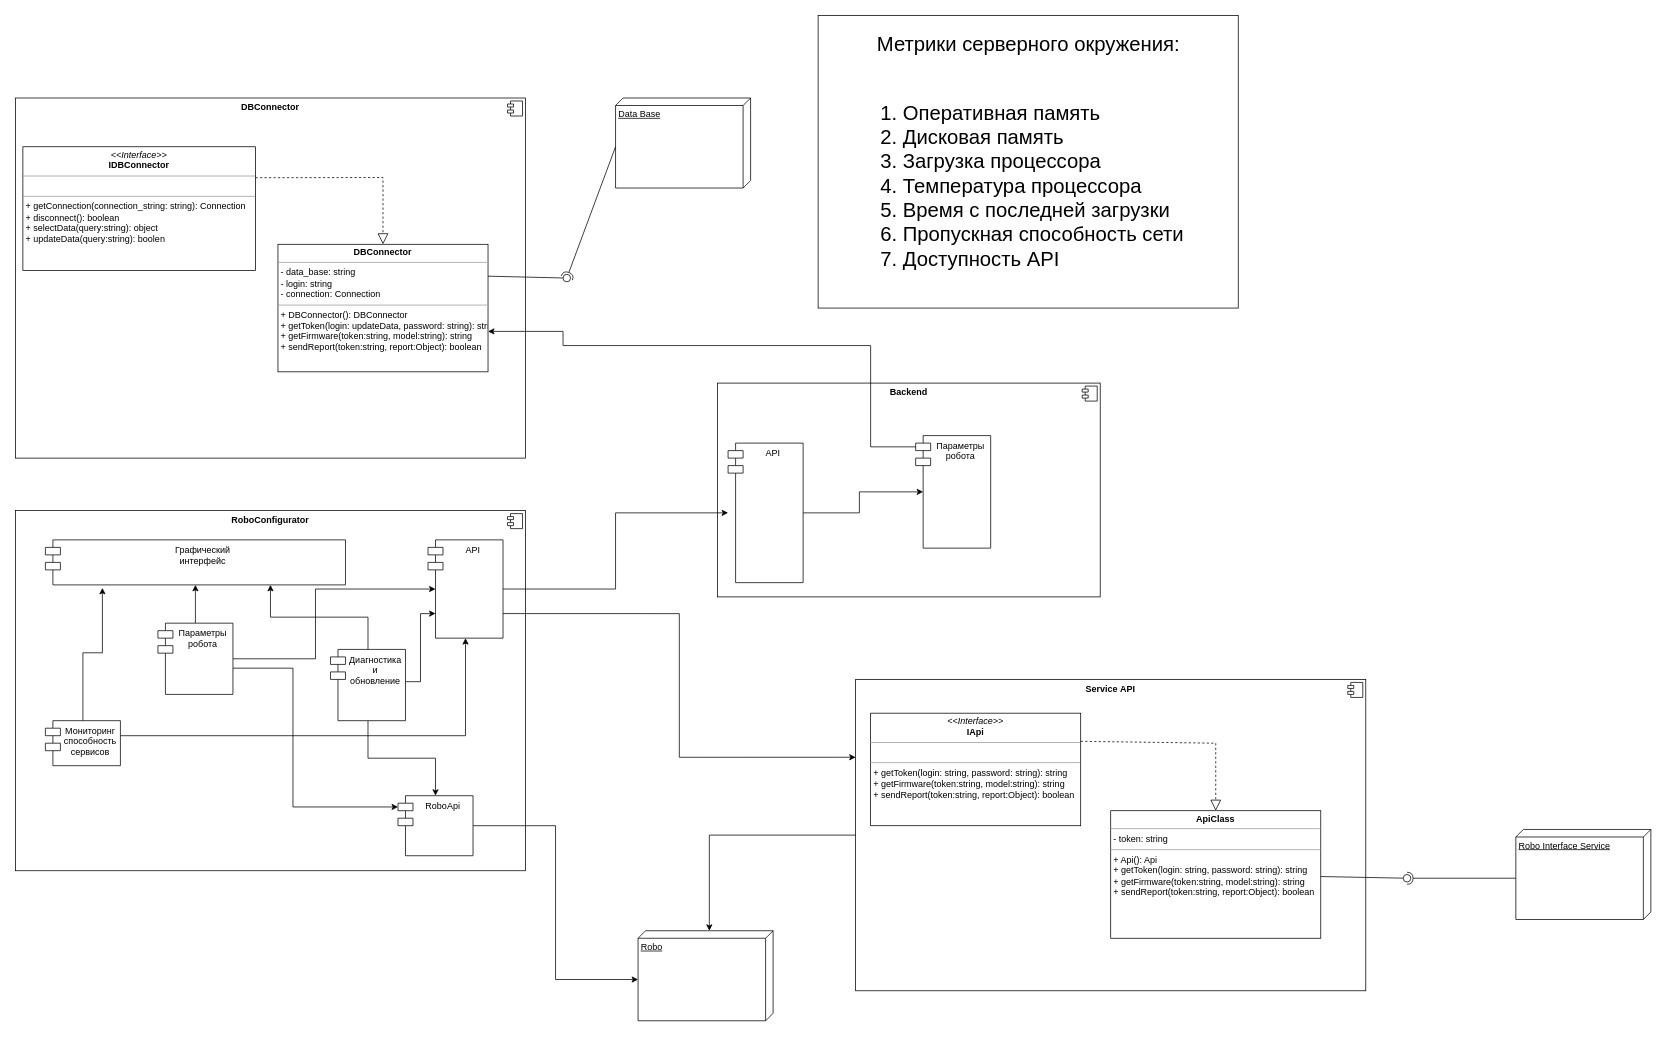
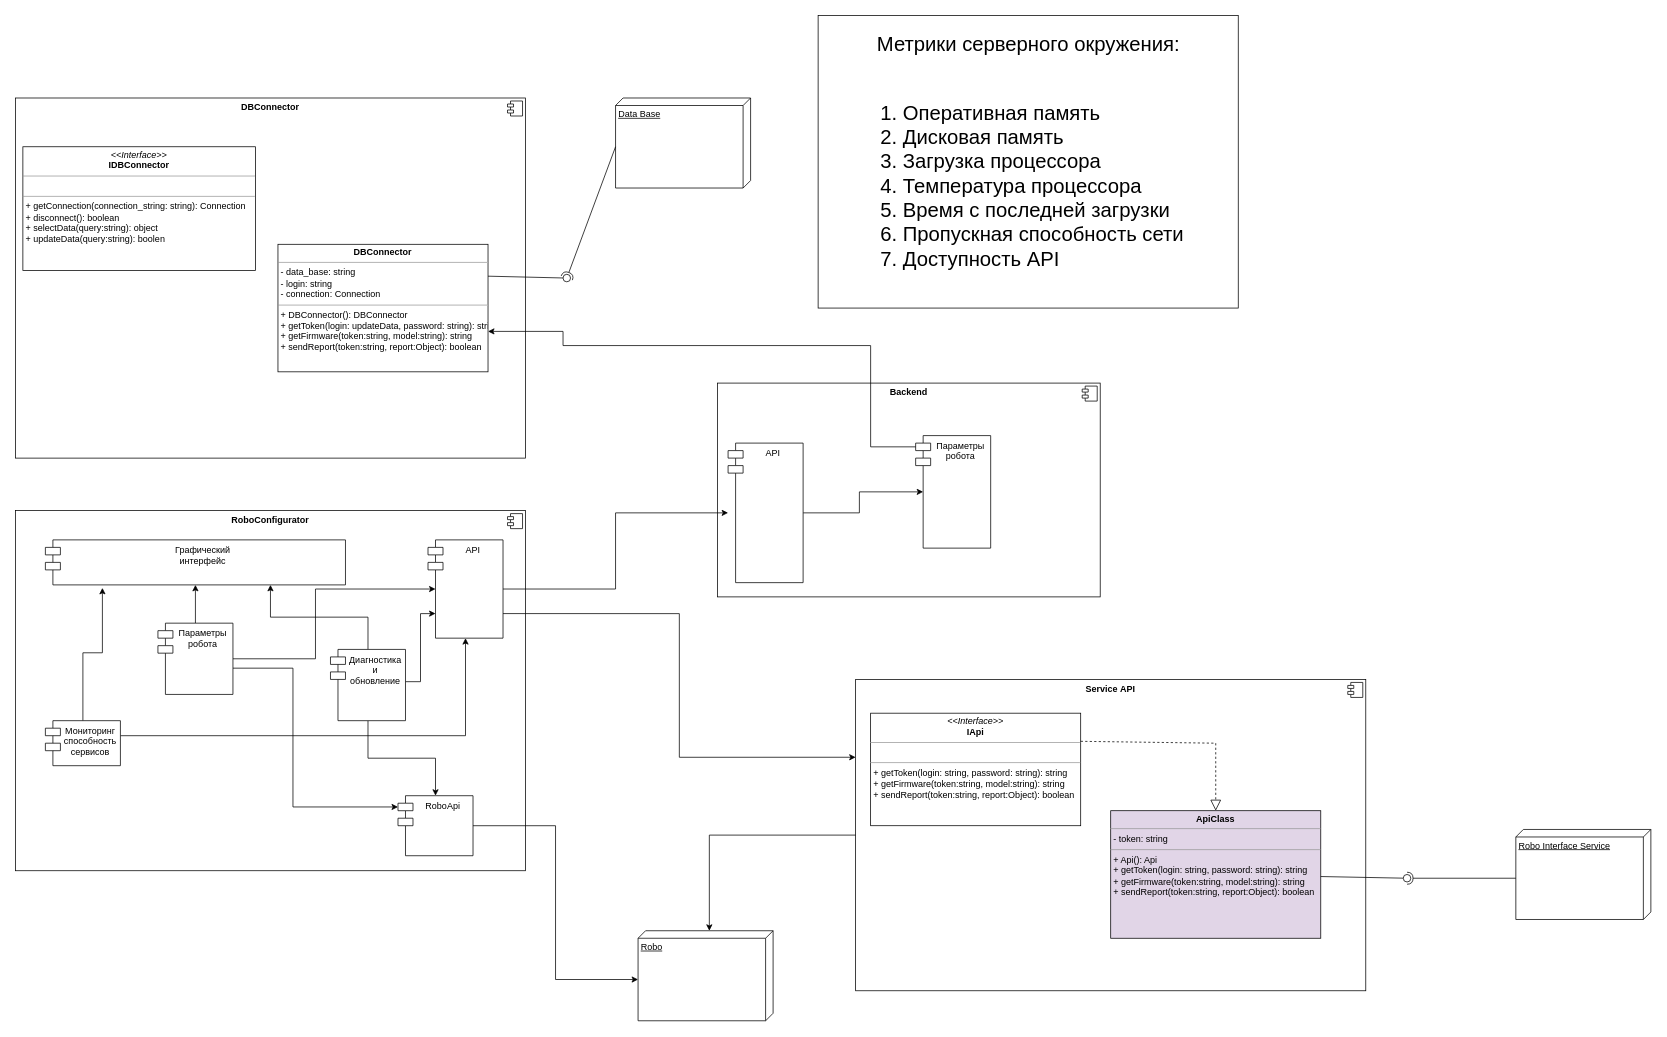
  <mxCell id="0" />
  <mxCell id="1" parent="0" />
  <mxCell id="2" value="&lt;p style=&quot;margin:0px;margin-top:6px;text-align:center;&quot;&gt;&lt;b&gt;DBConnector&lt;/b&gt;&lt;/p&gt;" style="align=left;overflow=fill;html=1;dropTarget=0;" vertex="1" parent="1"><mxGeometry x="20" y="130" width="680" height="480" as="geometry" /></mxCell>
  <mxCell id="3" value="" style="shape=component;jettyWidth=8;jettyHeight=4;" vertex="1" parent="2"><mxGeometry x="1" width="20" height="20" relative="1" as="geometry"><mxPoint x="-24" y="4" as="offset" /></mxGeometry></mxCell>
  <mxCell id="4" value="&lt;p style=&quot;margin:0px;margin-top:4px;text-align:center;&quot;&gt;&lt;i&gt;&amp;lt;&amp;lt;Interface&amp;gt;&amp;gt;&lt;/i&gt;&lt;br&gt;&lt;b&gt;IDBConnector&lt;/b&gt;&lt;/p&gt;&lt;hr size=&quot;1&quot;&gt;&lt;p style=&quot;margin:0px;margin-left:4px;&quot;&gt;&lt;br&gt;&lt;/p&gt;&lt;hr size=&quot;1&quot;&gt;&lt;p style=&quot;margin:0px;margin-left:4px;&quot;&gt;+ getConnection(connection_string: string): Connection&lt;/p&gt;&lt;p style=&quot;margin:0px;margin-left:4px;&quot;&gt;+ disconnect(): boolean&lt;/p&gt;&lt;p style=&quot;margin:0px;margin-left:4px;&quot;&gt;+ selectData(query:string): object&lt;/p&gt;&lt;p style=&quot;margin:0px;margin-left:4px;&quot;&gt;+ updateData(query:string): boolen&lt;/p&gt;" style="verticalAlign=top;align=left;overflow=fill;fontSize=12;fontFamily=Helvetica;html=1;" vertex="1" parent="1"><mxGeometry x="30" y="195" width="310" height="165" as="geometry" /></mxCell>
  <mxCell id="5" value="&lt;p style=&quot;margin:0px;margin-top:4px;text-align:center;&quot;&gt;&lt;b&gt;DBConnector&lt;/b&gt;&lt;/p&gt;&lt;hr size=&quot;1&quot;&gt;&lt;p style=&quot;margin:0px;margin-left:4px;&quot;&gt;- data_base: string&lt;/p&gt;&lt;p style=&quot;margin:0px;margin-left:4px;&quot;&gt;- login: string&lt;/p&gt;&lt;p style=&quot;margin:0px;margin-left:4px;&quot;&gt;- connection: Connection&amp;nbsp;&lt;/p&gt;&lt;hr size=&quot;1&quot;&gt;&lt;p style=&quot;margin:0px;margin-left:4px;&quot;&gt;+ DBConnector(): DBConnector&lt;/p&gt;&lt;p style=&quot;border-color: var(--border-color); margin: 0px 0px 0px 4px;&quot;&gt;+ getToken(login: updateData, password: string): string&lt;/p&gt;&lt;p style=&quot;border-color: var(--border-color); margin: 0px 0px 0px 4px;&quot;&gt;+ getFirmware(token:string, model:string): string&lt;/p&gt;&lt;p style=&quot;border-color: var(--border-color); margin: 0px 0px 0px 4px;&quot;&gt;+ sendReport(token:string, report:Object): boolean&lt;/p&gt;" style="verticalAlign=top;align=left;overflow=fill;fontSize=12;fontFamily=Helvetica;html=1;" vertex="1" parent="1"><mxGeometry x="370" y="325" width="280" height="170" as="geometry" /></mxCell>
- <mxCell id="6" value="" style="endArrow=block;dashed=1;endFill=0;endSize=12;html=1;rounded=0;exitX=1;exitY=0.25;exitDx=0;exitDy=0;entryX=0.5;entryY=0;entryDx=0;entryDy=0;" edge="1" parent="1" source="4" target="5"><mxGeometry width="160" relative="1" as="geometry"><mxPoint x="510" y="320" as="sourcePoint" /><mxPoint x="670" y="320" as="targetPoint" /><Array as="points"><mxPoint x="510" y="236" /></Array></mxGeometry></mxCell>
  <mxCell id="7" value="Data Base" style="verticalAlign=top;align=left;spacingTop=8;spacingLeft=2;spacingRight=12;shape=cube;size=10;direction=south;fontStyle=4;html=1;" vertex="1" parent="1"><mxGeometry x="820" y="130" width="180" height="120" as="geometry" /></mxCell>
  <mxCell id="8" value="" style="rounded=0;orthogonalLoop=1;jettySize=auto;html=1;endArrow=none;endFill=0;sketch=0;sourcePerimeterSpacing=0;targetPerimeterSpacing=0;exitX=1;exitY=0.25;exitDx=0;exitDy=0;" edge="1" parent="1" target="10" source="5"><mxGeometry relative="1" as="geometry"><mxPoint x="650" y="382.745" as="sourcePoint" /></mxGeometry></mxCell>
  <mxCell id="9" value="" style="rounded=0;orthogonalLoop=1;jettySize=auto;html=1;endArrow=halfCircle;endFill=0;entryX=0.5;entryY=0.5;endSize=6;strokeWidth=1;sketch=0;exitX=0;exitY=0;exitDx=65;exitDy=180;exitPerimeter=0;" edge="1" parent="1" target="10" source="7"><mxGeometry relative="1" as="geometry"><mxPoint x="880" y="385" as="sourcePoint" /></mxGeometry></mxCell>
  <mxCell id="10" value="" style="ellipse;whiteSpace=wrap;html=1;align=center;aspect=fixed;resizable=0;points=[];outlineConnect=0;sketch=0;" vertex="1" parent="1"><mxGeometry x="749.998" y="365" width="10" height="10" as="geometry" /></mxCell>
  <mxCell id="11" value="&lt;p style=&quot;margin:0px;margin-top:6px;text-align:center;&quot;&gt;&lt;b&gt;RoboConfigurator&lt;/b&gt;&lt;/p&gt;" style="align=left;overflow=fill;html=1;dropTarget=0;" vertex="1" parent="1"><mxGeometry x="20" y="680" width="680" height="480" as="geometry" /></mxCell>
  <mxCell id="12" value="" style="shape=component;jettyWidth=8;jettyHeight=4;" vertex="1" parent="11"><mxGeometry x="1" width="20" height="20" relative="1" as="geometry"><mxPoint x="-24" y="4" as="offset" /></mxGeometry></mxCell>
  <mxCell id="13" value="Robo" style="verticalAlign=top;align=left;spacingTop=8;spacingLeft=2;spacingRight=12;shape=cube;size=10;direction=south;fontStyle=4;html=1;" vertex="1" parent="1"><mxGeometry x="850" y="1240" width="180" height="120" as="geometry" /></mxCell>
  <mxCell id="14" value="&lt;p style=&quot;margin:0px;margin-top:6px;text-align:center;&quot;&gt;&lt;b&gt;Backend&lt;/b&gt;&lt;/p&gt;" style="align=left;overflow=fill;html=1;dropTarget=0;" vertex="1" parent="1"><mxGeometry x="956" y="510" width="510" height="285" as="geometry" /></mxCell>
  <mxCell id="15" value="" style="shape=component;jettyWidth=8;jettyHeight=4;" vertex="1" parent="14"><mxGeometry x="1" width="20" height="20" relative="1" as="geometry"><mxPoint x="-24" y="4" as="offset" /></mxGeometry></mxCell>
  <mxCell id="16" style="edgeStyle=orthogonalEdgeStyle;rounded=0;orthogonalLoop=1;jettySize=auto;html=1;entryX=0;entryY=0;entryDx=65;entryDy=180;entryPerimeter=0;" edge="1" parent="1" source="17" target="13"><mxGeometry relative="1" as="geometry" /></mxCell>
  <mxCell id="17" value="RoboApi" style="shape=module;align=left;spacingLeft=20;align=center;verticalAlign=top;" vertex="1" parent="1"><mxGeometry x="530" y="1060" width="100" height="80" as="geometry" /></mxCell>
  <mxCell id="18" style="edgeStyle=orthogonalEdgeStyle;rounded=0;orthogonalLoop=1;jettySize=auto;html=1;" edge="1" parent="1" source="21" target="22"><mxGeometry relative="1" as="geometry" /></mxCell>
  <mxCell id="19" style="edgeStyle=orthogonalEdgeStyle;rounded=0;orthogonalLoop=1;jettySize=auto;html=1;entryX=0;entryY=0.5;entryDx=10;entryDy=0;entryPerimeter=0;" edge="1" parent="1" source="21" target="25"><mxGeometry relative="1" as="geometry"><Array as="points"><mxPoint x="420" y="878" /><mxPoint x="420" y="785" /></Array></mxGeometry></mxCell>
  <mxCell id="20" style="edgeStyle=orthogonalEdgeStyle;rounded=0;orthogonalLoop=1;jettySize=auto;html=1;entryX=0;entryY=0;entryDx=0;entryDy=15;entryPerimeter=0;" edge="1" parent="1" source="21" target="17"><mxGeometry relative="1" as="geometry"><Array as="points"><mxPoint x="390" y="890" /><mxPoint x="390" y="1075" /></Array></mxGeometry></mxCell>
  <mxCell id="21" value="Параметры &#10;робота" style="shape=module;align=left;spacingLeft=20;align=center;verticalAlign=top;" vertex="1" parent="1"><mxGeometry x="210" y="830" width="100" height="95" as="geometry" /></mxCell>
  <mxCell id="22" value="Графический&#10;интерфейс" style="shape=module;align=left;spacingLeft=20;align=center;verticalAlign=top;" vertex="1" parent="1"><mxGeometry x="60" y="719" width="400" height="60" as="geometry" /></mxCell>
  <mxCell id="23" style="edgeStyle=orthogonalEdgeStyle;rounded=0;orthogonalLoop=1;jettySize=auto;html=1;" edge="1" parent="1" source="25" target="27"><mxGeometry relative="1" as="geometry" /></mxCell>
  <mxCell id="24" style="edgeStyle=orthogonalEdgeStyle;rounded=0;orthogonalLoop=1;jettySize=auto;html=1;exitX=1;exitY=0.75;exitDx=0;exitDy=0;entryX=0;entryY=0.25;entryDx=0;entryDy=0;fontSize=27;" edge="1" parent="1" source="25" target="30"><mxGeometry relative="1" as="geometry" /></mxCell>
  <mxCell id="25" value="API" style="shape=module;align=left;spacingLeft=20;align=center;verticalAlign=top;" vertex="1" parent="1"><mxGeometry x="570" y="719" width="100" height="131" as="geometry" /></mxCell>
  <mxCell id="26" style="edgeStyle=orthogonalEdgeStyle;rounded=0;orthogonalLoop=1;jettySize=auto;html=1;entryX=0;entryY=0.5;entryDx=10;entryDy=0;entryPerimeter=0;fontSize=27;" edge="1" parent="1" source="27" target="28"><mxGeometry relative="1" as="geometry" /></mxCell>
  <mxCell id="27" value="API" style="shape=module;align=left;spacingLeft=20;align=center;verticalAlign=top;" vertex="1" parent="1"><mxGeometry x="970" y="590" width="100" height="186" as="geometry" /></mxCell>
  <mxCell id="28" value="Параметры &#10;робота" style="shape=module;align=left;spacingLeft=20;align=center;verticalAlign=top;" vertex="1" parent="1"><mxGeometry x="1220" y="580" width="100" height="150" as="geometry" /></mxCell>
  <mxCell id="29" value="" style="group" vertex="1" connectable="0" parent="1"><mxGeometry x="1140" y="905" width="1060" height="415" as="geometry" /></mxCell>
  <mxCell id="30" value="&lt;p style=&quot;margin:0px;margin-top:6px;text-align:center;&quot;&gt;&lt;b&gt;Service&amp;nbsp;&lt;/b&gt;&lt;b style=&quot;background-color: initial;&quot;&gt;API&lt;/b&gt;&lt;/p&gt;" style="align=left;overflow=fill;html=1;dropTarget=0;" vertex="1" parent="29"><mxGeometry width="680" height="415" as="geometry" /></mxCell>
  <mxCell id="31" value="" style="shape=component;jettyWidth=8;jettyHeight=4;" vertex="1" parent="30"><mxGeometry x="1" width="20" height="20" relative="1" as="geometry"><mxPoint x="-24" y="4" as="offset" /></mxGeometry></mxCell>
  <mxCell id="32" value="&lt;p style=&quot;margin:0px;margin-top:4px;text-align:center;&quot;&gt;&lt;i&gt;&amp;lt;&amp;lt;Interface&amp;gt;&amp;gt;&lt;/i&gt;&lt;br&gt;&lt;b&gt;IApi&lt;/b&gt;&lt;/p&gt;&lt;hr size=&quot;1&quot;&gt;&lt;p style=&quot;margin:0px;margin-left:4px;&quot;&gt;&lt;br&gt;&lt;/p&gt;&lt;hr size=&quot;1&quot;&gt;&lt;p style=&quot;margin:0px;margin-left:4px;&quot;&gt;+ getToken(login: string, password: string): string&lt;/p&gt;&lt;p style=&quot;margin:0px;margin-left:4px;&quot;&gt;+ getFirmware(token:string, model:string): string&lt;/p&gt;&lt;p style=&quot;margin:0px;margin-left:4px;&quot;&gt;+ sendReport(token:string, report:Object): boolean&lt;/p&gt;" style="verticalAlign=top;align=left;overflow=fill;fontSize=12;fontFamily=Helvetica;html=1;" vertex="1" parent="29"><mxGeometry x="20" y="45" width="280" height="150" as="geometry" /></mxCell>
  <mxCell id="33" value="Robo Interface Service" style="verticalAlign=top;align=left;spacingTop=8;spacingLeft=2;spacingRight=12;shape=cube;size=10;direction=south;fontStyle=4;html=1;" vertex="1" parent="29"><mxGeometry x="880" y="200" width="180" height="120" as="geometry" /></mxCell>
- <mxCell id="34" value="&lt;p style=&quot;margin:0px;margin-top:4px;text-align:center;&quot;&gt;&lt;b&gt;ApiClass&lt;/b&gt;&lt;/p&gt;&lt;hr size=&quot;1&quot;&gt;&lt;p style=&quot;margin:0px;margin-left:4px;&quot;&gt;- token: string&lt;/p&gt;&lt;hr size=&quot;1&quot;&gt;&lt;p style=&quot;margin:0px;margin-left:4px;&quot;&gt;+ Api(): Api&lt;/p&gt;&lt;p style=&quot;border-color: var(--border-color); margin: 0px 0px 0px 4px;&quot;&gt;+ getToken(login: string, password: string): string&lt;/p&gt;&lt;p style=&quot;border-color: var(--border-color); margin: 0px 0px 0px 4px;&quot;&gt;+ getFirmware(token:string, model:string): string&lt;/p&gt;&lt;p style=&quot;border-color: var(--border-color); margin: 0px 0px 0px 4px;&quot;&gt;+ sendReport(token:string, report:Object): boolean&lt;/p&gt;" style="verticalAlign=top;align=left;overflow=fill;fontSize=12;fontFamily=Helvetica;html=1;" vertex="1" parent="29"><mxGeometry x="340" y="175" width="280" height="170" as="geometry" /></mxCell>
+ <mxCell id="34" value="&lt;p style=&quot;margin:0px;margin-top:4px;text-align:center;&quot;&gt;&lt;b&gt;ApiClass&lt;/b&gt;&lt;/p&gt;&lt;hr size=&quot;1&quot;&gt;&lt;p style=&quot;margin:0px;margin-left:4px;&quot;&gt;- token: string&lt;/p&gt;&lt;hr size=&quot;1&quot;&gt;&lt;p style=&quot;margin:0px;margin-left:4px;&quot;&gt;+ Api(): Api&lt;/p&gt;&lt;p style=&quot;border-color: var(--border-color); margin: 0px 0px 0px 4px;&quot;&gt;+ getToken(login: string, password: string): string&lt;/p&gt;&lt;p style=&quot;border-color: var(--border-color); margin: 0px 0px 0px 4px;&quot;&gt;+ getFirmware(token:string, model:string): string&lt;/p&gt;&lt;p style=&quot;border-color: var(--border-color); margin: 0px 0px 0px 4px;&quot;&gt;+ sendReport(token:string, report:Object): boolean&lt;/p&gt;" style="verticalAlign=top;align=left;overflow=fill;fontSize=12;fontFamily=Helvetica;html=1;fillColor=#e1d5e7;" vertex="1" parent="29"><mxGeometry x="340" y="175" width="280" height="170" as="geometry" /></mxCell>
  <mxCell id="35" value="" style="endArrow=block;dashed=1;endFill=0;endSize=12;html=1;rounded=0;exitX=1;exitY=0.25;exitDx=0;exitDy=0;entryX=0.5;entryY=0;entryDx=0;entryDy=0;" edge="1" parent="29" source="32" target="34"><mxGeometry width="160" relative="1" as="geometry"><mxPoint x="280" y="355" as="sourcePoint" /><mxPoint x="440" y="355" as="targetPoint" /><Array as="points"><mxPoint x="480" y="85" /></Array></mxGeometry></mxCell>
  <mxCell id="36" style="edgeStyle=orthogonalEdgeStyle;rounded=0;orthogonalLoop=1;jettySize=auto;html=1;exitX=0.5;exitY=1;exitDx=0;exitDy=0;" edge="1" parent="29" source="30" target="30"><mxGeometry relative="1" as="geometry" /></mxCell>
  <mxCell id="37" value="" style="rounded=0;orthogonalLoop=1;jettySize=auto;html=1;endArrow=none;endFill=0;sketch=0;sourcePerimeterSpacing=0;targetPerimeterSpacing=0;" edge="1" target="39" parent="29" source="34"><mxGeometry relative="1" as="geometry"><mxPoint x="340" y="350" as="sourcePoint" /></mxGeometry></mxCell>
  <mxCell id="38" value="" style="rounded=0;orthogonalLoop=1;jettySize=auto;html=1;endArrow=halfCircle;endFill=0;entryX=0.5;entryY=0.5;endSize=6;strokeWidth=1;sketch=0;exitX=0;exitY=0;exitDx=65;exitDy=180;exitPerimeter=0;" edge="1" target="39" parent="29" source="33"><mxGeometry relative="1" as="geometry"><mxPoint x="380" y="350" as="sourcePoint" /></mxGeometry></mxCell>
  <mxCell id="39" value="" style="ellipse;whiteSpace=wrap;html=1;align=center;aspect=fixed;resizable=0;points=[];outlineConnect=0;sketch=0;" vertex="1" parent="29"><mxGeometry x="730" y="260" width="10" height="10" as="geometry" /></mxCell>
  <mxCell id="40" value="&lt;font style=&quot;&quot;&gt;&lt;span style=&quot;font-size: 27px;&quot;&gt;Метрики серверного окружения:&lt;/span&gt;&lt;br&gt;&lt;div style=&quot;text-align: left;&quot;&gt;&lt;span style=&quot;font-size: 27px;&quot;&gt;&lt;br&gt;&lt;/span&gt;&lt;/div&gt;&lt;ol style=&quot;font-size: 27px;&quot;&gt;&lt;li style=&quot;text-align: left;&quot;&gt;&lt;font style=&quot;font-size: 27px;&quot;&gt;Оперативная память&lt;/font&gt;&lt;/li&gt;&lt;li style=&quot;text-align: left;&quot;&gt;&lt;font style=&quot;font-size: 27px;&quot;&gt;Дисковая память&lt;/font&gt;&lt;/li&gt;&lt;li style=&quot;text-align: left;&quot;&gt;&lt;font style=&quot;font-size: 27px;&quot;&gt;Загрузка процессора&lt;/font&gt;&lt;/li&gt;&lt;li style=&quot;text-align: left;&quot;&gt;&lt;font style=&quot;font-size: 27px;&quot;&gt;Температура процессора&lt;/font&gt;&lt;/li&gt;&lt;li style=&quot;text-align: left;&quot;&gt;&lt;font style=&quot;font-size: 27px;&quot;&gt;Время с последней загрузки&lt;/font&gt;&lt;/li&gt;&lt;li style=&quot;text-align: left;&quot;&gt;&lt;font style=&quot;font-size: 27px;&quot;&gt;Пропускная способность сети&lt;br&gt;&lt;/font&gt;&lt;/li&gt;&lt;li style=&quot;text-align: left;&quot;&gt;&lt;font style=&quot;font-size: 27px;&quot;&gt;Доступность API&lt;/font&gt;&lt;/li&gt;&lt;/ol&gt;&lt;/font&gt;" style="html=1;fontSize=11;align=center;" vertex="1" parent="1"><mxGeometry x="1090" y="20" width="560" height="390" as="geometry" /></mxCell>
  <mxCell id="41" style="edgeStyle=orthogonalEdgeStyle;rounded=0;orthogonalLoop=1;jettySize=auto;html=1;entryX=1;entryY=0.683;entryDx=0;entryDy=0;entryPerimeter=0;exitX=0;exitY=0;exitDx=0;exitDy=15;exitPerimeter=0;" edge="1" parent="1" source="28" target="5"><mxGeometry relative="1" as="geometry"><Array as="points"><mxPoint x="1160" y="595" /><mxPoint x="1160" y="460" /><mxPoint x="750" y="460" /><mxPoint x="750" y="441" /></Array></mxGeometry></mxCell>
  <mxCell id="42" style="edgeStyle=orthogonalEdgeStyle;rounded=0;orthogonalLoop=1;jettySize=auto;html=1;entryX=0.19;entryY=1.067;entryDx=0;entryDy=0;entryPerimeter=0;fontSize=27;" edge="1" parent="1" source="44" target="22"><mxGeometry relative="1" as="geometry" /></mxCell>
  <mxCell id="43" style="edgeStyle=orthogonalEdgeStyle;rounded=0;orthogonalLoop=1;jettySize=auto;html=1;entryX=0.5;entryY=1;entryDx=0;entryDy=0;fontSize=27;" edge="1" parent="1" source="44" target="25"><mxGeometry relative="1" as="geometry"><Array as="points"><mxPoint x="620" y="980" /></Array></mxGeometry></mxCell>
  <mxCell id="44" value="Мониторинг&#10;способность&#10;сервисов" style="shape=module;align=left;spacingLeft=20;align=center;verticalAlign=top;" vertex="1" parent="1"><mxGeometry x="60" y="960" width="100" height="60" as="geometry" /></mxCell>
  <mxCell id="45" style="edgeStyle=orthogonalEdgeStyle;rounded=0;orthogonalLoop=1;jettySize=auto;html=1;entryX=0.75;entryY=1;entryDx=0;entryDy=0;fontSize=27;" edge="1" parent="1" source="48" target="22"><mxGeometry relative="1" as="geometry" /></mxCell>
  <mxCell id="46" style="edgeStyle=orthogonalEdgeStyle;rounded=0;orthogonalLoop=1;jettySize=auto;html=1;entryX=0;entryY=0.75;entryDx=10;entryDy=0;entryPerimeter=0;fontSize=27;" edge="1" parent="1" source="48" target="25"><mxGeometry relative="1" as="geometry"><Array as="points"><mxPoint x="560" y="908" /><mxPoint x="560" y="817" /></Array></mxGeometry></mxCell>
  <mxCell id="47" style="edgeStyle=orthogonalEdgeStyle;rounded=0;orthogonalLoop=1;jettySize=auto;html=1;fontSize=27;" edge="1" parent="1" source="48" target="17"><mxGeometry relative="1" as="geometry" /></mxCell>
  <mxCell id="48" value="Диагностика&#10;и&#10;обновление" style="shape=module;align=left;spacingLeft=20;align=center;verticalAlign=top;" vertex="1" parent="1"><mxGeometry x="440" y="865" width="100" height="95" as="geometry" /></mxCell>
  <mxCell id="49" style="edgeStyle=orthogonalEdgeStyle;rounded=0;orthogonalLoop=1;jettySize=auto;html=1;exitX=0;exitY=0.5;exitDx=0;exitDy=0;entryX=0;entryY=0;entryDx=0;entryDy=85;entryPerimeter=0;fontSize=27;" edge="1" parent="1" source="30" target="13"><mxGeometry relative="1" as="geometry" /></mxCell>
